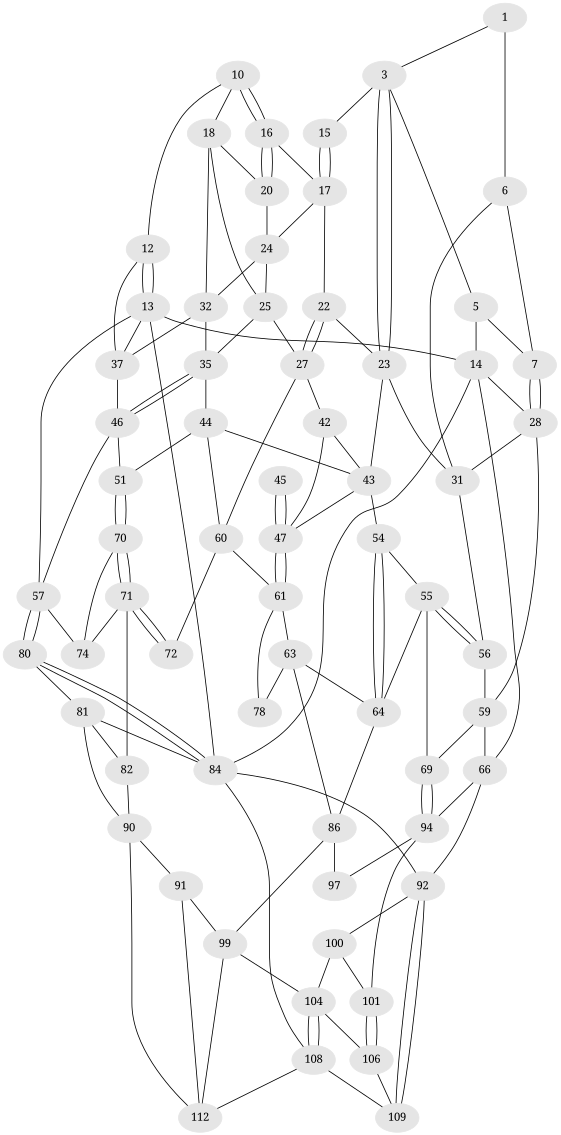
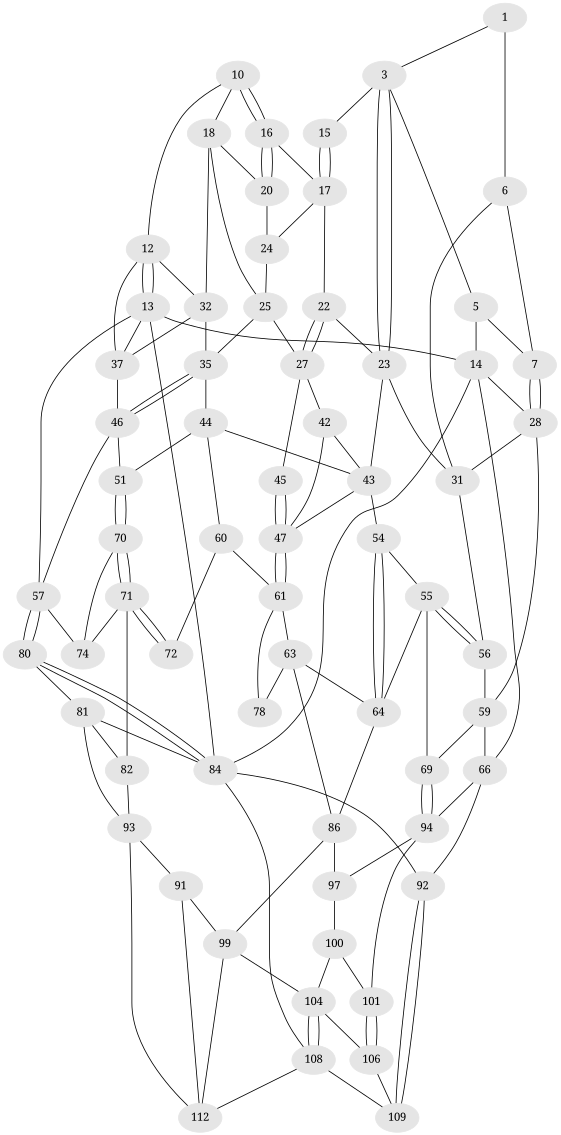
  graph {
    fontname="Noto Serif"
    node [color=gray90 fontname="Noto Serif" style=filled]
    edge [fontname="Noto Serif"]
    1 [super="+2"]
    3 [super="+4"]
    6 [super="+9"]
    5 [super="+8"]
    15
    23 [super="+39"]
    7
    31 [super="+40"]
    14 [super="+30"]
    17 [super="+21"]
    43 [super="+53"]
    28 [super="+29"]
    84 [super="+93"]
    66 [super="+67"]
    56
    59 [super="+65"]
    10 [super="+11"]
    12 [super="+33"]
    16
    18 [super="+19"]
    13 [super="+49"]
    32 [super="+34"]
    37 [super="+38"]
    20
    25 [super="+26"]
    57 [super="+58"]
    35 [super="+36"]
    46 [super="+50"]
    74 [super="+76"]
    80
    92
    108 [super="+114"]
    94 [super="+95"]
    22
    24
    27 [super="+41"]
    42
    45
    47 [super="+48"]
    54
    44 [super="+52"]
    69
    51
    60
    61 [super="+62"]
    55 [super="+68"]
    64 [super="+79"]
    70 [super="+75"]
    72 [super="+73"]
    63 [super="+85"]
    78 [super="+87"]
    71 [super="+83"]
    86 [super="+96"]
    81 [super="+110"]
    97
    99 [super="+103"]
    109
    101 [super="+102"]
    82 [super="+88"]
-   90 [super="+111"]
+   90 [super="+111" label=93]
    91 [super="+98"]
    112 [super="+113"]
    100
    104 [super="+105"]
    106 [super="+107"]
    1 -- 3
    1 -- 6 [weight=2]
    3 -- 5
    3 -- 15
    3 -- 23
    3 -- 23
    6 -- 7
    6 -- 31
    5 -- 7
    5 -- 14
    15 -- 17
    15 -- 17
    23 -- 31
    23 -- 43
    7 -- 28
    7 -- 28
    31 -- 56
    14 -- 28
    14 -- 84
    14 -- 66
    17 -- 22
    17 -- 24
    43 -- 47
    43 -- 54
    28 -- 31
    28 -- 59
    84 -- 92
    84 -- 108
    66 -- 92
    66 -- 94
    56 -- 59
    59 -- 66
    59 -- 69
    10 -- 12
    10 -- 16
    10 -- 16
    10 -- 18
    12 -- 13
    12 -- 13
-   24 -- 32
+   12 -- 32
    12 -- 37
    16 -- 17
    16 -- 20
    16 -- 20
    18 -- 32
    18 -- 20
    18 -- 25
    13 -- 14
    13 -- 84
    13 -- 37
    13 -- 57
    32 -- 37
    32 -- 35
    37 -- 46
    20 -- 24
    25 -- 35
    25 -- 27
    57 -- 74
    57 -- 80
    57 -- 80
    35 -- 46
    35 -- 46
    35 -- 44
    46 -- 57
    46 -- 51
    80 -- 84
    80 -- 84
    80 -- 81
    92 -- 109
    92 -- 109
    108 -- 109
    108 -- 112
    94 -- 97
    94 -- 101
    22 -- 23
    22 -- 27
    22 -- 27
    24 -- 25
    27 -- 42
-   27 -- 60
+   27 -- 45
    42 -- 43
    42 -- 47
    45 -- 47
    45 -- 47
    47 -- 61
    47 -- 61
    54 -- 55
    54 -- 64
    54 -- 64
    44 -- 43
    44 -- 51
    44 -- 60
    69 -- 94
    69 -- 94
    51 -- 70
    51 -- 70
    60 -- 61
    60 -- 72
    61 -- 63
    61 -- 78
    55 -- 56
    55 -- 56
    55 -- 69
    55 -- 64
    64 -- 86
    70 -- 74 [weight=2]
    70 -- 71
    70 -- 71
    63 -- 64
    63 -- 78
    63 -- 86
    71 -- 74
    71 -- 72
    71 -- 72
    71 -- 82
    86 -- 97
    86 -- 99
    81 -- 84
    81 -- 82
    81 -- 90
-   92 -- 100
+   97 -- 100
    99 -- 112
    99 -- 104
    101 -- 106 [weight=2]
    101 -- 106
    82 -- 90
    90 -- 91
    90 -- 112
    91 -- 99
    91 -- 112
    100 -- 101
    100 -- 104
    104 -- 108
    104 -- 108
    104 -- 106
    106 -- 109
  }
